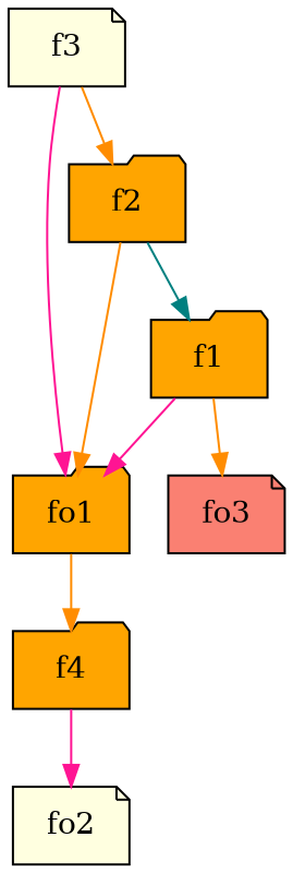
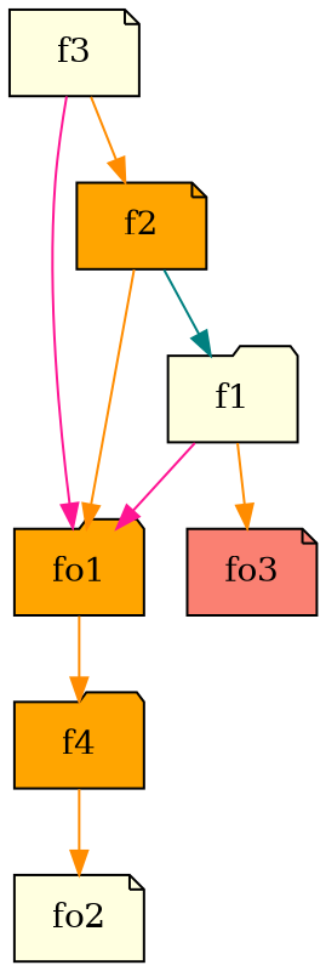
  strict digraph {
    node [fillcolor=lightyellow shape=folder style=filled]
    edge [color=darkorange weight=2]
-   f1 [fillcolor=orange]
+   f1
    fo1 [fillcolor=orange]
    fo3 [fillcolor=salmon shape=note]
    f4 [fillcolor=orange]
-   f2 [fillcolor=orange]
+   f2 [fillcolor=orange shape=note]
    f3 [shape=note]
    fo2 [shape=note]
    f1 -> fo1 [color=deeppink]
    f1 -> fo3
    fo1 -> f4
-   f4 -> fo2 [color=deeppink]
+   f4 -> fo2
    f2 -> f1 [color=teal]
    f2 -> fo1
    f3 -> fo1 [color=deeppink]
    f3 -> f2
  }
